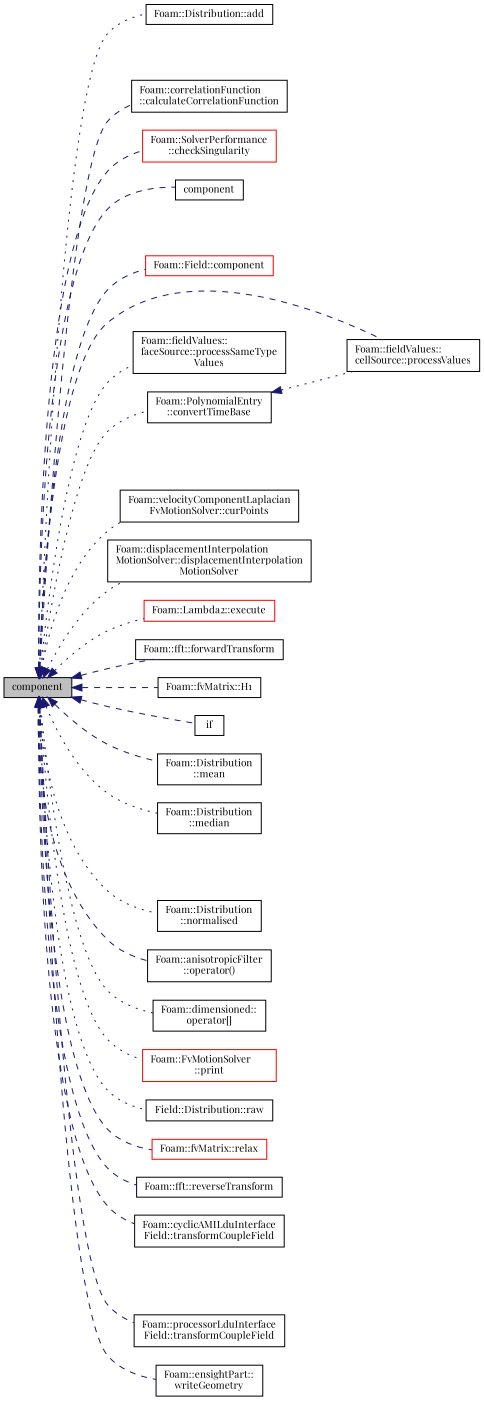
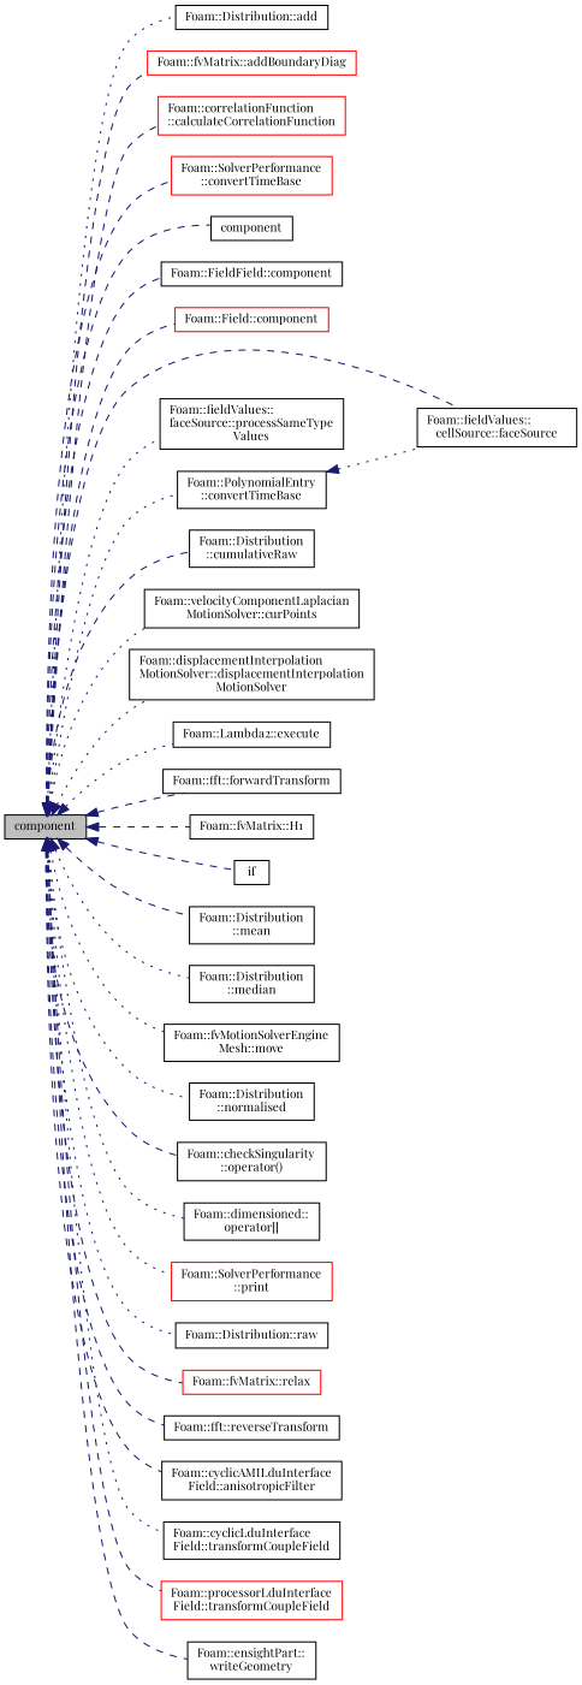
  digraph {
    fontname="Playfair Display"
    rankdir=LR
    node [color=black fontname="Playfair Display" fontsize=10 shape=record]
    edge [color=midnightblue dir=back fontname="Playfair Display" fontsize=10 labelfontname=FreeSans labelfontsize=10 style=dashed]
    n1 [fillcolor=grey75 fontcolor=black height=0.2 label=component style=filled width=0.4]
    n2 [height=0.2 label="Foam::Distribution::add" width=0.4]
-   n4 [height=0.2 label="Foam::correlationFunction\l::calculateCorrelationFunction" width=0.4]
-   n5 [color=red height=0.2 label="Foam::SolverPerformance\l::checkSingularity" width=0.4]
+   n3 [color=red height=0.2 label="Foam::fvMatrix::addBoundaryDiag" width=0.4]
+   n4 [color=red height=0.2 label="Foam::correlationFunction\l::calculateCorrelationFunction" width=0.4]
+   n5 [color=red height=0.2 label="Foam::SolverPerformance\l::convertTimeBase" width=0.4]
    n6 [height=0.2 label=component width=0.4]
+   n7 [height=0.2 label="Foam::FieldField::component" width=0.4]
    n8 [color=red height=0.2 label="Foam::Field::component" width=0.4]
-   n9 [height=0.2 label="Foam::fieldValues::\lcellSource::processValues" width=0.4]
+   n9 [height=0.2 label="Foam::fieldValues::\lcellSource::faceSource" width=0.4]
    n10 [height=0.2 label="Foam::fieldValues::\lfaceSource::processSameType\lValues" width=0.4]
    n11 [height=0.2 label="Foam::PolynomialEntry\l::convertTimeBase" width=0.4]
-   n13 [height=0.2 label="Foam::velocityComponentLaplacian\lFvMotionSolver::curPoints" width=0.4]
+   n12 [height=0.2 label="Foam::Distribution\l::cumulativeRaw" width=0.4]
+   n13 [height=0.2 label="Foam::velocityComponentLaplacian\lMotionSolver::curPoints" width=0.4]
    n14 [height=0.2 label="Foam::displacementInterpolation\lMotionSolver::displacementInterpolation\lMotionSolver" width=0.4]
-   n15 [color=red height=0.2 label="Foam::Lambda2::execute" width=0.4]
+   n15 [height=0.2 label="Foam::Lambda2::execute" width=0.4]
    n16 [height=0.2 label="Foam::fft::forwardTransform" width=0.4]
    n17 [height=0.2 label="Foam::fvMatrix::H1" width=0.4]
    n18 [height=0.2 label=if width=0.4]
    n19 [height=0.2 label="Foam::Distribution\l::mean" width=0.4]
    n20 [height=0.2 label="Foam::Distribution\l::median" width=0.4]
+   n21 [height=0.2 label="Foam::fvMotionSolverEngine\lMesh::move" width=0.4]
    n22 [height=0.2 label="Foam::Distribution\l::normalised" width=0.4]
-   n23 [height=0.2 label="Foam::anisotropicFilter\l::operator()" width=0.4]
+   n23 [height=0.2 label="Foam::checkSingularity\l::operator()" width=0.4]
    n24 [height=0.2 label="Foam::dimensioned::\loperator[]" width=0.4]
-   n25 [color=red height=0.2 label="Foam::FvMotionSolver\l::print" width=0.4]
-   n26 [height=0.2 label="Field::Distribution::raw" width=0.4]
+   n25 [color=red height=0.2 label="Foam::SolverPerformance\l::print" width=0.4]
+   n26 [height=0.2 label="Foam::Distribution::raw" width=0.4]
    n27 [color=red height=0.2 label="Foam::fvMatrix::relax" width=0.4]
    n28 [height=0.2 label="Foam::fft::reverseTransform" width=0.4]
-   n29 [height=0.2 label="Foam::cyclicAMILduInterface\lField::transformCoupleField" width=0.4]
-   n31 [height=0.2 label="Foam::processorLduInterface\lField::transformCoupleField" width=0.4]
+   n29 [height=0.2 label="Foam::cyclicAMILduInterface\lField::anisotropicFilter" width=0.4]
+   n30 [height=0.2 label="Foam::cyclicLduInterface\lField::transformCoupleField" width=0.4]
+   n31 [color=red height=0.2 label="Foam::processorLduInterface\lField::transformCoupleField" width=0.4]
    n32 [height=0.2 label="Foam::ensightPart::\lwriteGeometry" width=0.4]
    n1 -> n2 [style=dotted]
+   n1 -> n3
    n1 -> n4
    n1 -> n5
    n1 -> n6
+   n1 -> n7
    n1 -> n8
    n1 -> n9
    n1 -> n10 [style=dotted]
    n1 -> n11 [style=dotted]
+   n1 -> n12
    n1 -> n13 [style=dotted]
    n1 -> n14 [style=dotted]
    n1 -> n15 [style=dotted]
    n1 -> n16
    n1 -> n17
    n1 -> n18
    n1 -> n19
    n1 -> n20 [style=dotted]
+   n1 -> n21 [style=dotted]
    n1 -> n22 [style=dotted]
    n1 -> n23
    n1 -> n24 [style=dotted]
    n1 -> n25 [style=dotted]
    n1 -> n26 [style=dotted]
    n1 -> n27
    n1 -> n28
    n1 -> n29
+   n1 -> n30 [style=dotted]
    n1 -> n31
    n1 -> n32
    n11 -> n9 [style=dotted]
  }
